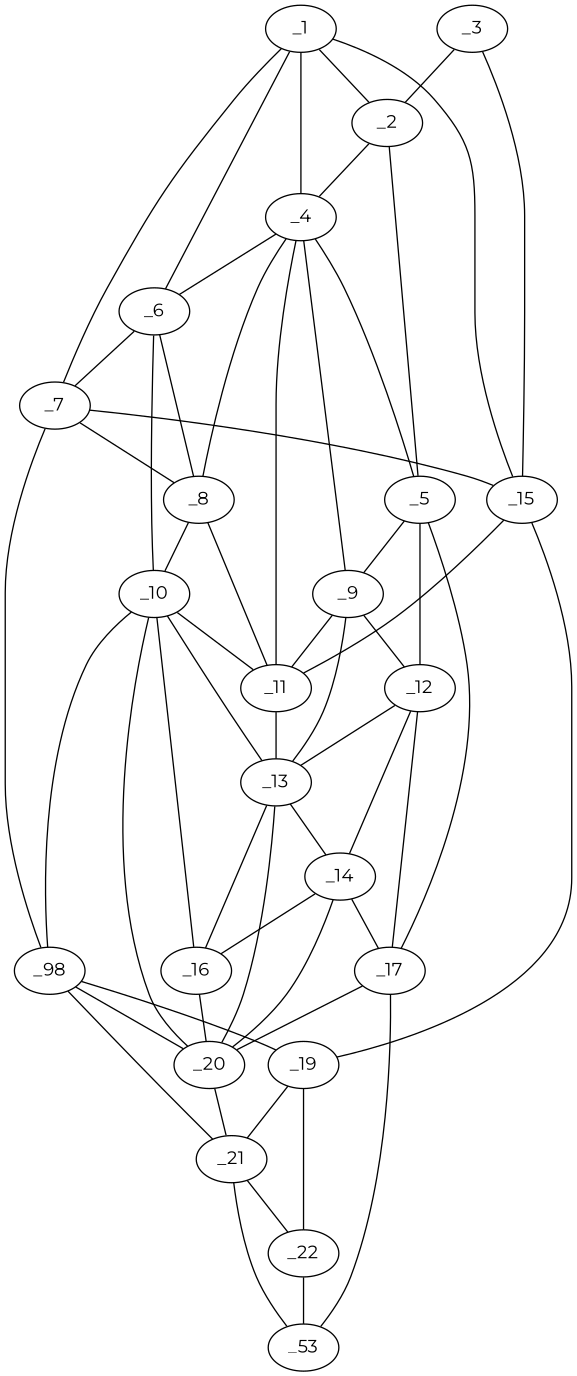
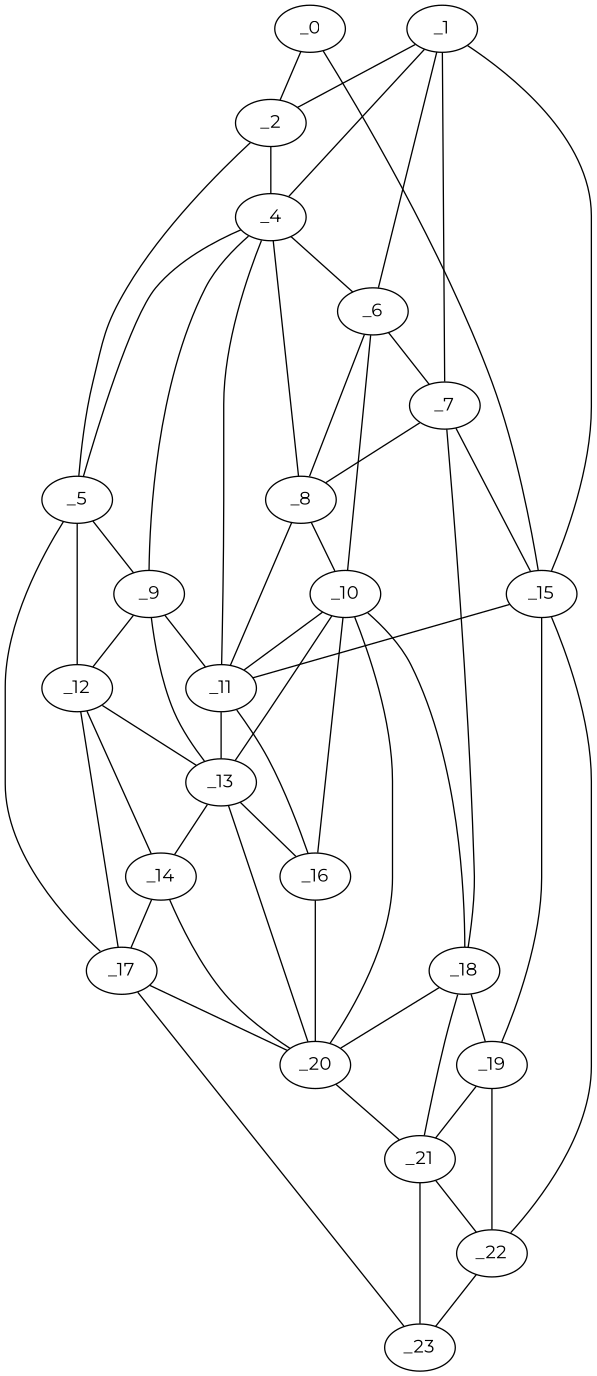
  graph {
    fontname=Montserrat
    node [fontname=Montserrat x=104 y=59]
    edge [fontname=Montserrat valence=2]
-   _0 [x=13 y=57 label=_3]
+   _0 [x=13 y=57]
    _2 [x=43 y=4]
    _15 [y=109]
    _1 [x=19 y=60]
    _4 [x=65 y=28]
    _6 [x=70]
    _7 [x=75 y=65]
    _5 [x=70 y=6]
    _19 [x=114 y=105]
    _22 [x=122 y=102]
    _11 [x=86 y=49]
    _8 [x=76 y=52]
    _9 [x=81 y=19]
    _10 [x=84]
-   _18 [x=109 y=92 label=_98]
+   _18 [x=109 y=92]
    _12 [x=98 y=16]
    _17 [x=109 y=18]
    _20 [x=117 y=77]
    _21 [x=117 y=89]
-   _23 [x=124 y=89 label=_53]
+   _23 [x=124 y=89]
    _13 [x=99 y=47]
    _16 [x=105 y=54]
    _14 [y=45]
    _0 -- _2 [valence=1]
    _0 -- _15 [valence=1]
    _2 -- _4 [valence=1]
    _2 -- _5 [valence=1]
    _15 -- _19
+   _15 -- _22 [valence=1]
    _15 -- _11
    _1 -- _2
    _1 -- _15
    _1 -- _4
    _1 -- _6
    _1 -- _7 [valence=1]
    _4 -- _6 [valence=1]
    _4 -- _5
    _4 -- _11
    _4 -- _8 [valence=1]
    _4 -- _9
    _6 -- _7
    _6 -- _8 [valence=1]
    _6 -- _10
    _7 -- _15
    _7 -- _8
    _7 -- _18 [valence=1]
    _5 -- _9 [valence=1]
    _5 -- _12
    _5 -- _17 [valence=1]
    _19 -- _22
    _19 -- _21
    _22 -- _23 [valence=1]
    _11 -- _13
    _8 -- _11
    _8 -- _10 [valence=1]
    _9 -- _11
    _9 -- _12
    _9 -- _13
    _10 -- _11 [valence=1]
    _10 -- _18
    _10 -- _20 [valence=1]
    _10 -- _13
    _10 -- _16
    _18 -- _19
    _18 -- _20 [valence=1]
    _18 -- _21
    _12 -- _17 [valence=1]
    _12 -- _13
    _12 -- _14
    _17 -- _20
    _17 -- _23 [valence=1]
    _20 -- _21
    _20 -- _13
    _21 -- _22
    _21 -- _23 [valence=1]
    _13 -- _16
    _13 -- _14
    _16 -- _20
    _14 -- _17
    _14 -- _20 [valence=1]
-   _14 -- _16
+   _11 -- _16
  }
